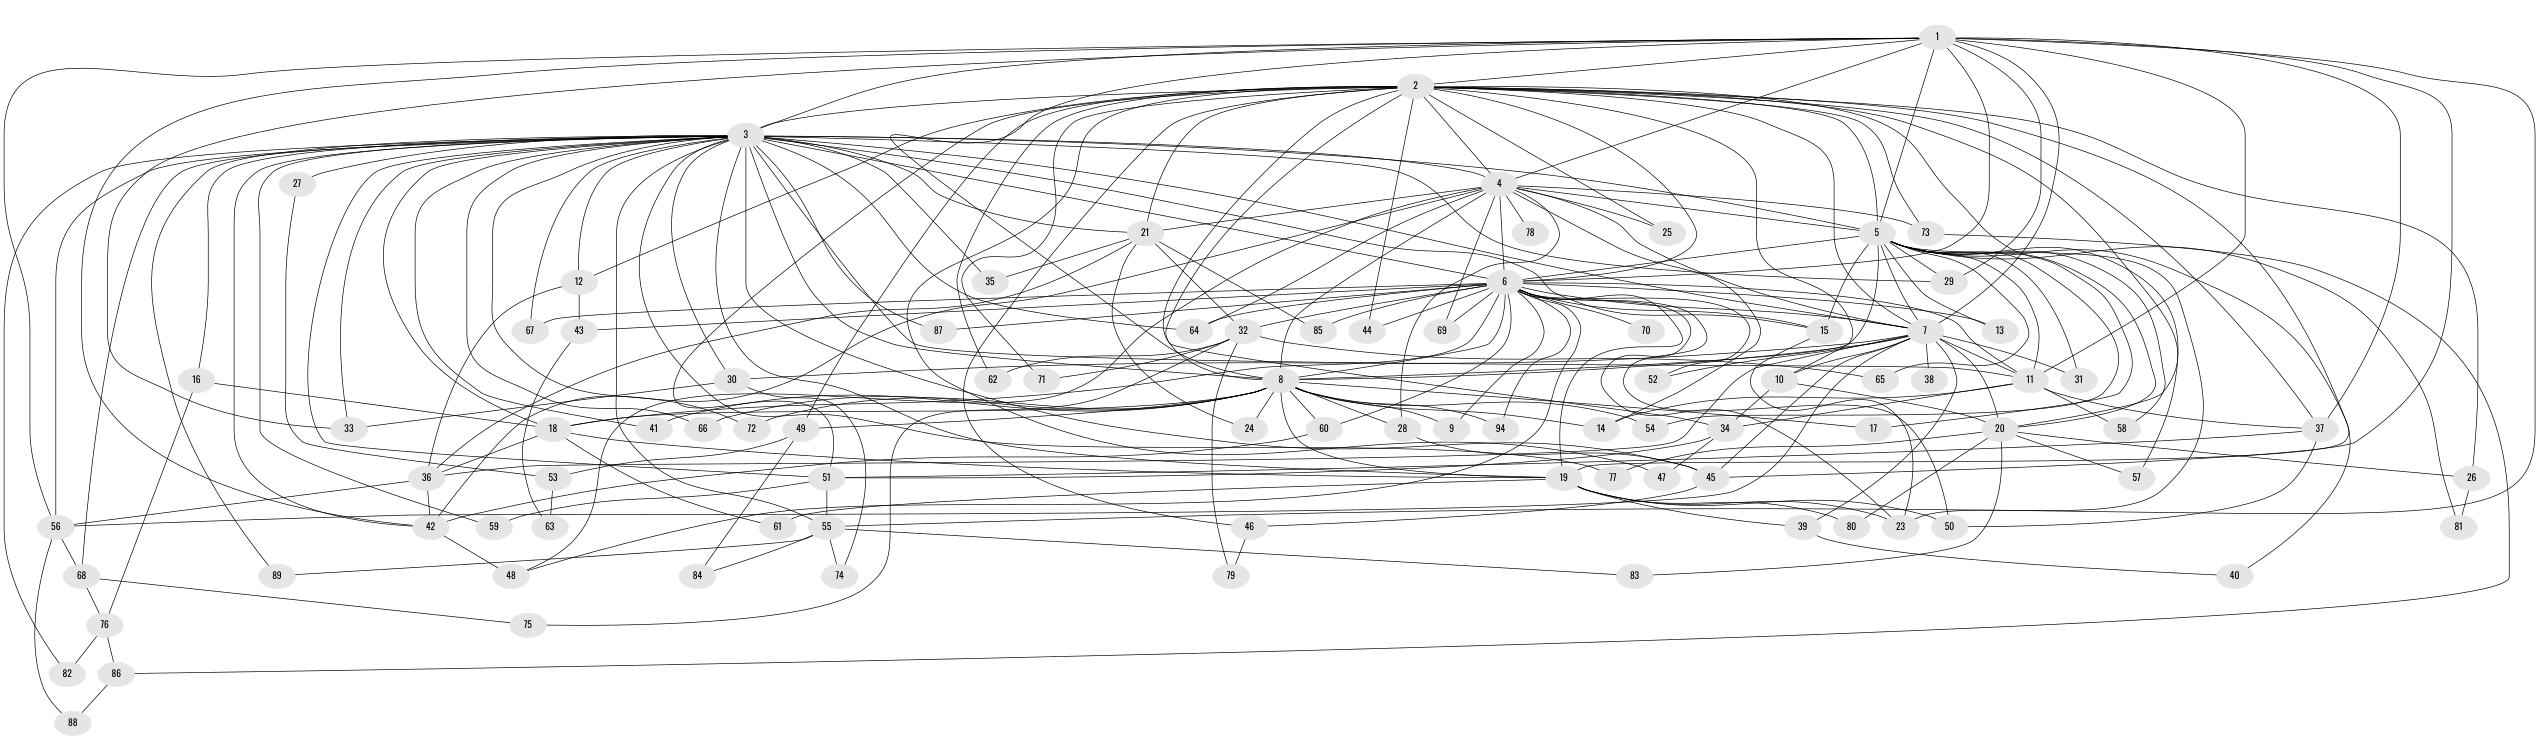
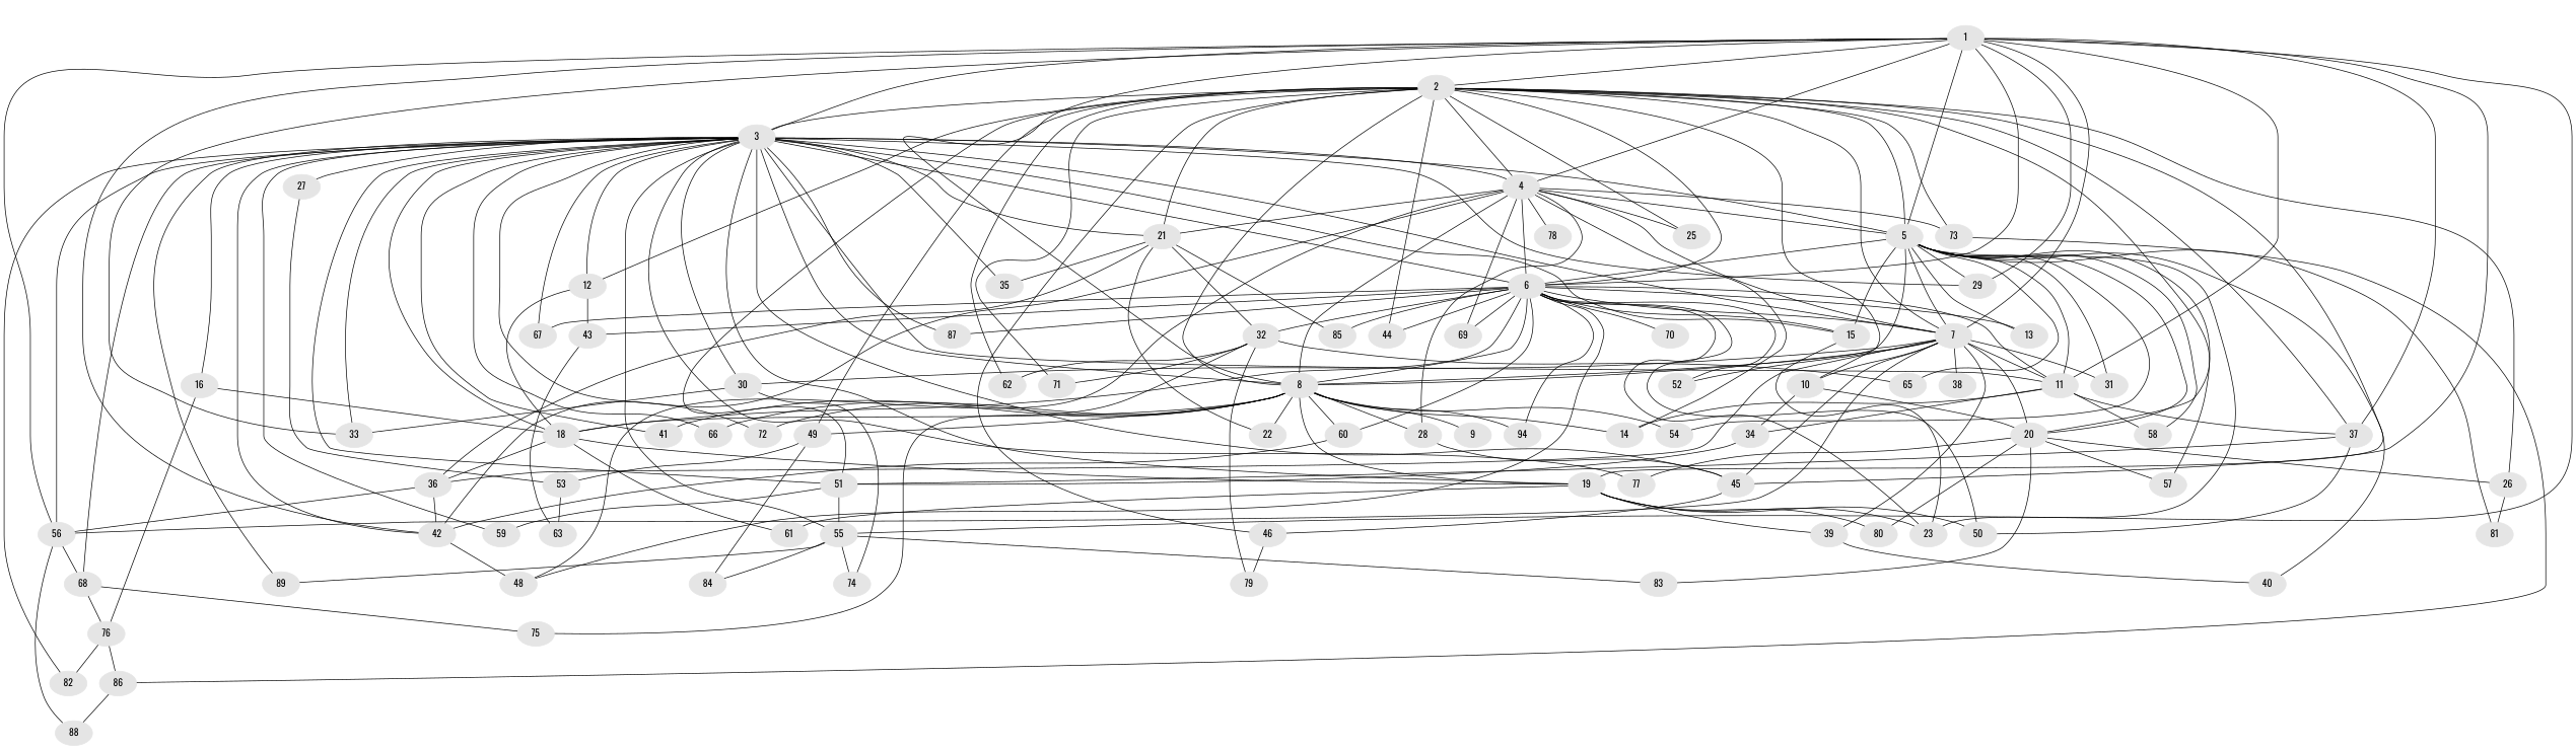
  graph {
    fontname=Oswald
    node [color=gray90 fontname=Oswald style=filled]
    edge [fontname=Oswald weight=1.0]
    1
    2
    3
    4
    5
    6
    7
    8
    11
    29
    33
    37
    42
    45
    55
    56
    10
    12
-   17
    19
    20
    21
    25
    26
    34
    44
    46
-   47
    49
    51
    62
    71
    73
    15
    16
    18
    27
    30
    35
    41
    59
-   64
    66
    67
    68
    72
    77
    82
    87
    89
    14
    28
    48
    69
    78
    13
    23
    31
    40
    54
    57
    58
    65
    81
    9
    n66 [label=94]
    32
    43
    50
    52
    60
    70
    85
    36
    38
    39
-   22 [label=24]
+   22
    83
    74
    84
    88
    61
    80
    79
    53
    86
    76
    75
    63
    1 -- 2 [weight=2.0]
    1 -- 3 [weight=4.0]
    1 -- 4 [weight=2.0]
    1 -- 5 [weight=3.0]
    1 -- 6 [weight=3.0]
    1 -- 7 [weight=3.0]
    1 -- 8 [weight=2.0]
    1 -- 11 [weight=2.0]
    1 -- 29
    1 -- 33 [weight=2.0]
    1 -- 37 [weight=4.0]
    1 -- 42
    1 -- 45
    1 -- 55
    1 -- 56
    2 -- 3 [weight=4.0]
    2 -- 4
    2 -- 5
    2 -- 6
    2 -- 7
    2 -- 8
    2 -- 37
    2 -- 10
    2 -- 12
-   2 -- 17
    2 -- 19
    2 -- 20
    2 -- 21
    2 -- 25
    2 -- 26
-   2 -- 34
    2 -- 44
    2 -- 46
-   2 -- 47
    2 -- 49
    2 -- 51
    2 -- 62
    2 -- 71
    2 -- 73
    3 -- 4 [weight=3.0]
    3 -- 5 [weight=2.0]
    3 -- 6 [weight=2.0]
    3 -- 7 [weight=2.0]
    3 -- 8 [weight=3.0]
    3 -- 11
    3 -- 29
    3 -- 33
    3 -- 42 [weight=2.0]
    3 -- 45
    3 -- 55 [weight=2.0]
    3 -- 56
    3 -- 12
    3 -- 19
    3 -- 21
    3 -- 51
    3 -- 15
    3 -- 16
    3 -- 18 [weight=2.0]
    3 -- 27 [weight=2.0]
    3 -- 30
    3 -- 35
    3 -- 41
    3 -- 59
-   3 -- 64
    3 -- 66
    3 -- 67
    3 -- 68
    3 -- 72
    3 -- 77
    3 -- 82
    3 -- 87
    3 -- 89
    4 -- 5 [weight=2.0]
    4 -- 6
    4 -- 7
    4 -- 8 [weight=2.0]
    4 -- 42
    4 -- 21 [weight=2.0]
    4 -- 25
    4 -- 73
-   4 -- 64
    4 -- 14
    4 -- 28
    4 -- 48
    4 -- 69
    4 -- 78
    5 -- 6
    5 -- 7 [weight=2.0]
    5 -- 8
    5 -- 11
    5 -- 29
    5 -- 20
    5 -- 15
    5 -- 13
    5 -- 23
    5 -- 31
    5 -- 40
    5 -- 54
    5 -- 57
    5 -- 58
    5 -- 65
    5 -- 81
    6 -- 7
    6 -- 8
    6 -- 11
-   6 -- 19 [weight=2.0]
    6 -- 44
    6 -- 15
    6 -- 18
-   6 -- 64 [weight=2.0]
    6 -- 67
    6 -- 87
    6 -- 48
    6 -- 69
    6 -- 13
    6 -- 23
-   6 -- 9
    6 -- n66
    6 -- 32
    6 -- 43
    6 -- 50
    6 -- 52
    6 -- 60
    6 -- 70
    6 -- 85
    7 -- 8
    7 -- 11
    7 -- 45
    7 -- 56
    7 -- 10
    7 -- 20
    7 -- 30
    7 -- 31
    7 -- 52
    7 -- 36
    7 -- 38
    7 -- 39
-   8 -- 17
    8 -- 19
    8 -- 49
    8 -- 18
    8 -- 41
    8 -- 66
    8 -- 72
    8 -- 14 [weight=2.0]
    8 -- 28
    8 -- 54
    8 -- 9
    8 -- n66
    8 -- 60
    8 -- 22
    11 -- 37
    11 -- 34
    11 -- 14
    11 -- 58
    37 -- 51
    37 -- 50
    42 -- 48 [weight=2.0]
    45 -- 46
    55 -- 89
    55 -- 83
    55 -- 74
    55 -- 84
    56 -- 68
    56 -- 88
    10 -- 20
    10 -- 34
-   12 -- 36
+   12 -- 18
    12 -- 43
    19 -- 23
    19 -- 50
    19 -- 39
    19 -- 61
    19 -- 80
    20 -- 26
    20 -- 77
    20 -- 57
    20 -- 83
    20 -- 80
    21 -- 35
    21 -- 32
    21 -- 85
    21 -- 36
    21 -- 22
    26 -- 81
-   34 -- 47
    34 -- 51
    46 -- 79
    49 -- 84
    49 -- 53
    51 -- 55
    51 -- 59
    73 -- 86
    15 -- 23
    16 -- 18
    16 -- 76
    18 -- 19
    18 -- 36
    18 -- 61
    27 -- 53
    30 -- 33
    30 -- 74
    68 -- 76
    68 -- 75
    28 -- 45
    32 -- 62
    32 -- 71
    32 -- 65
    32 -- 79
    32 -- 75
    43 -- 63
    60 -- 42
    36 -- 42
    36 -- 56
    39 -- 40
    53 -- 63
    86 -- 88
    76 -- 82
    76 -- 86
  }
